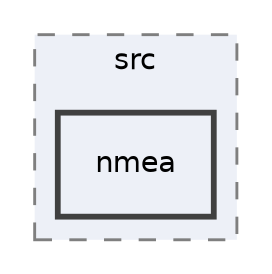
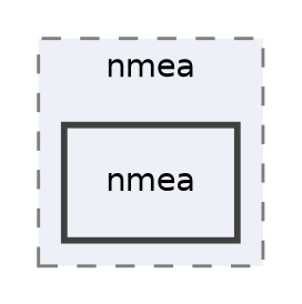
  digraph {
    compound=true
    rankdir=LR
    n1 [color=grey25 fillcolor="#edf0f7" fontname=Helvetica fontsize=10 label=nmea shape=box style="filled,bold,"]
    subgraph cluster_1 {
      bgcolor="#edf0f7"
      fontname=Helvetica
      fontsize=10
-     label=src
+     label=nmea
      pencolor=grey50
      style="filled,dashed,"
      n1
    }
  }
